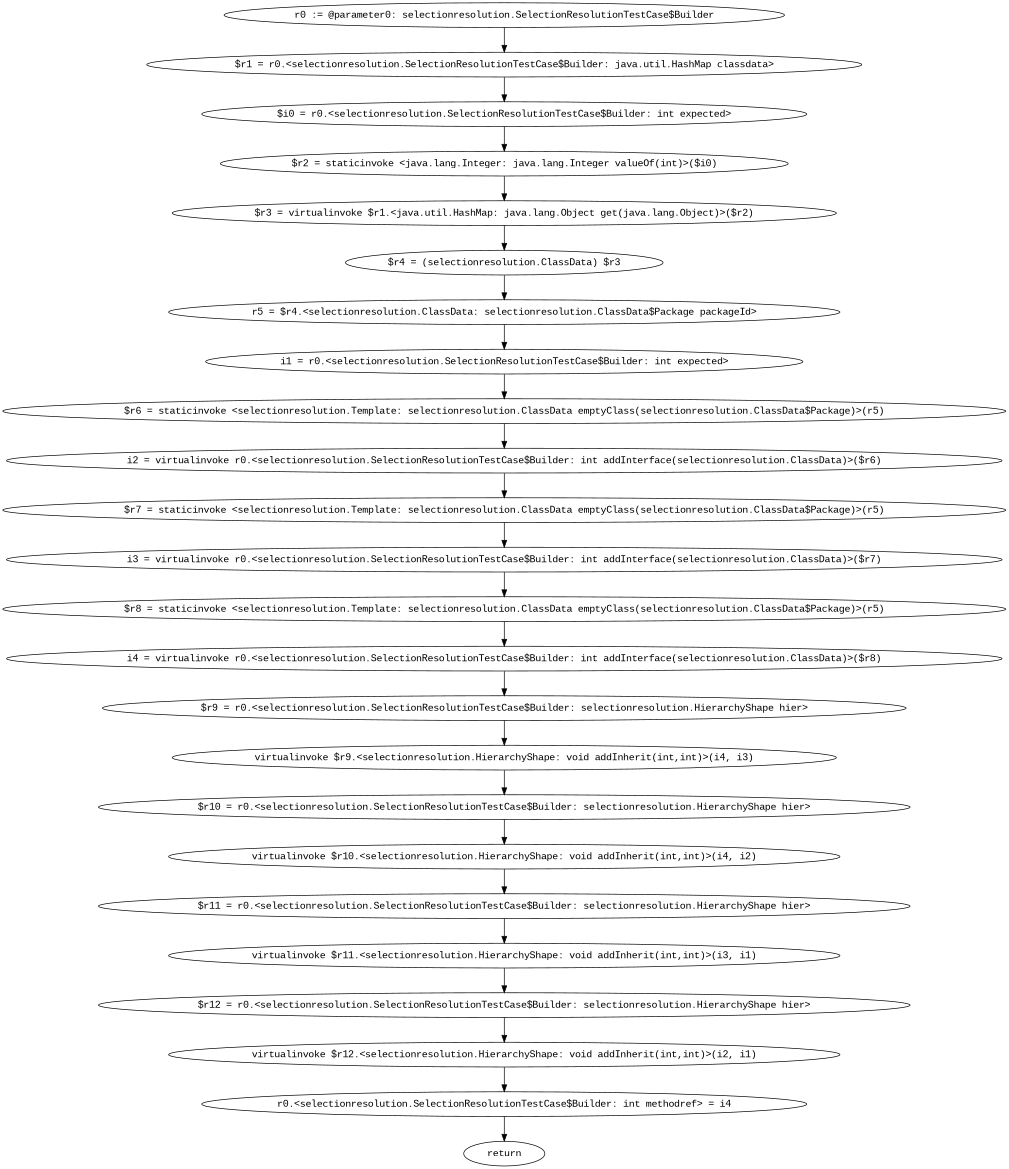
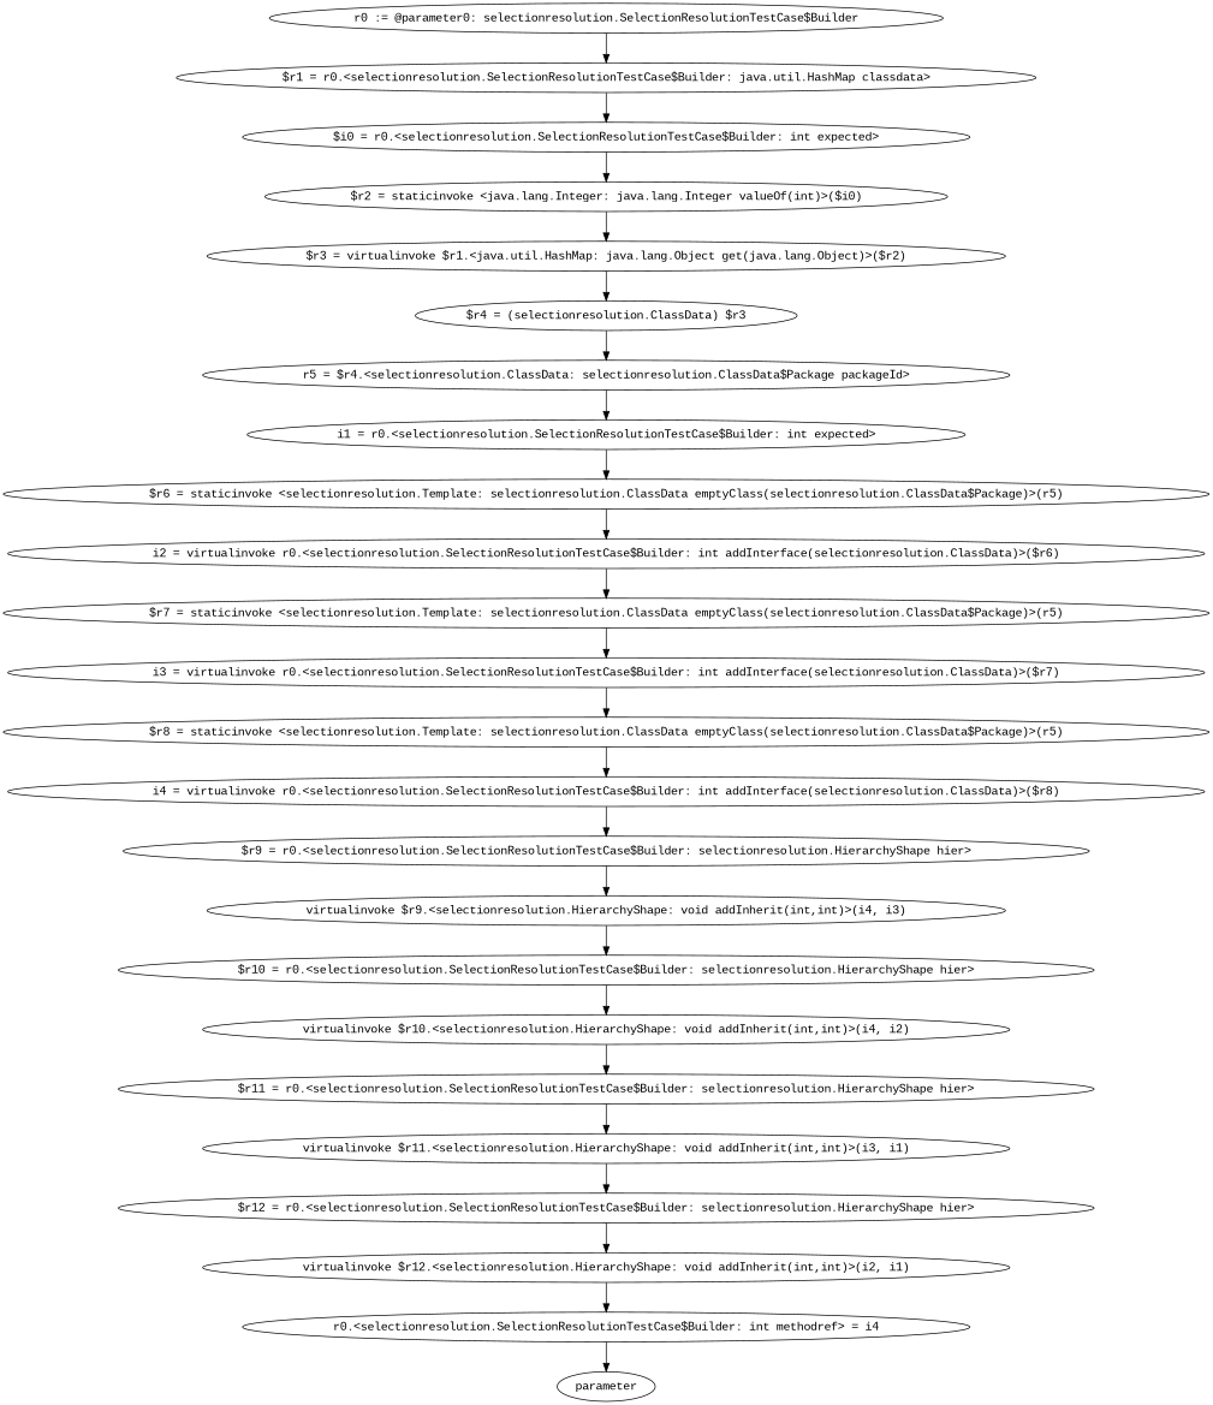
  digraph {
    fontname="Liberation Mono"
    node [fontname="Liberation Mono"]
    edge [fontname="Liberation Mono"]
    "r0 := @parameter0: selectionresolution.SelectionResolutionTestCase$Builder"
    "$r1 = r0.<selectionresolution.SelectionResolutionTestCase$Builder: java.util.HashMap classdata>"
    "$i0 = r0.<selectionresolution.SelectionResolutionTestCase$Builder: int expected>"
    "$r2 = staticinvoke <java.lang.Integer: java.lang.Integer valueOf(int)>($i0)"
    "$r3 = virtualinvoke $r1.<java.util.HashMap: java.lang.Object get(java.lang.Object)>($r2)"
    "$r4 = (selectionresolution.ClassData) $r3"
    "r5 = $r4.<selectionresolution.ClassData: selectionresolution.ClassData$Package packageId>"
    "i1 = r0.<selectionresolution.SelectionResolutionTestCase$Builder: int expected>"
    "$r6 = staticinvoke <selectionresolution.Template: selectionresolution.ClassData emptyClass(selectionresolution.ClassData$Package)>(r5)"
    "i2 = virtualinvoke r0.<selectionresolution.SelectionResolutionTestCase$Builder: int addInterface(selectionresolution.ClassData)>($r6)"
    "$r7 = staticinvoke <selectionresolution.Template: selectionresolution.ClassData emptyClass(selectionresolution.ClassData$Package)>(r5)"
    "i3 = virtualinvoke r0.<selectionresolution.SelectionResolutionTestCase$Builder: int addInterface(selectionresolution.ClassData)>($r7)"
    "$r8 = staticinvoke <selectionresolution.Template: selectionresolution.ClassData emptyClass(selectionresolution.ClassData$Package)>(r5)"
    "i4 = virtualinvoke r0.<selectionresolution.SelectionResolutionTestCase$Builder: int addInterface(selectionresolution.ClassData)>($r8)"
    "$r9 = r0.<selectionresolution.SelectionResolutionTestCase$Builder: selectionresolution.HierarchyShape hier>"
    "virtualinvoke $r9.<selectionresolution.HierarchyShape: void addInherit(int,int)>(i4, i3)"
    "$r10 = r0.<selectionresolution.SelectionResolutionTestCase$Builder: selectionresolution.HierarchyShape hier>"
    "virtualinvoke $r10.<selectionresolution.HierarchyShape: void addInherit(int,int)>(i4, i2)"
    "$r11 = r0.<selectionresolution.SelectionResolutionTestCase$Builder: selectionresolution.HierarchyShape hier>"
    "virtualinvoke $r11.<selectionresolution.HierarchyShape: void addInherit(int,int)>(i3, i1)"
    "$r12 = r0.<selectionresolution.SelectionResolutionTestCase$Builder: selectionresolution.HierarchyShape hier>"
    "virtualinvoke $r12.<selectionresolution.HierarchyShape: void addInherit(int,int)>(i2, i1)"
    "r0.<selectionresolution.SelectionResolutionTestCase$Builder: int methodref> = i4"
-   return
+   return [label=parameter]
    "r0 := @parameter0: selectionresolution.SelectionResolutionTestCase$Builder" -> "$r1 = r0.<selectionresolution.SelectionResolutionTestCase$Builder: java.util.HashMap classdata>"
    "$r1 = r0.<selectionresolution.SelectionResolutionTestCase$Builder: java.util.HashMap classdata>" -> "$i0 = r0.<selectionresolution.SelectionResolutionTestCase$Builder: int expected>"
    "$i0 = r0.<selectionresolution.SelectionResolutionTestCase$Builder: int expected>" -> "$r2 = staticinvoke <java.lang.Integer: java.lang.Integer valueOf(int)>($i0)"
    "$r2 = staticinvoke <java.lang.Integer: java.lang.Integer valueOf(int)>($i0)" -> "$r3 = virtualinvoke $r1.<java.util.HashMap: java.lang.Object get(java.lang.Object)>($r2)"
    "$r3 = virtualinvoke $r1.<java.util.HashMap: java.lang.Object get(java.lang.Object)>($r2)" -> "$r4 = (selectionresolution.ClassData) $r3"
    "$r4 = (selectionresolution.ClassData) $r3" -> "r5 = $r4.<selectionresolution.ClassData: selectionresolution.ClassData$Package packageId>"
    "r5 = $r4.<selectionresolution.ClassData: selectionresolution.ClassData$Package packageId>" -> "i1 = r0.<selectionresolution.SelectionResolutionTestCase$Builder: int expected>"
    "i1 = r0.<selectionresolution.SelectionResolutionTestCase$Builder: int expected>" -> "$r6 = staticinvoke <selectionresolution.Template: selectionresolution.ClassData emptyClass(selectionresolution.ClassData$Package)>(r5)"
    "$r6 = staticinvoke <selectionresolution.Template: selectionresolution.ClassData emptyClass(selectionresolution.ClassData$Package)>(r5)" -> "i2 = virtualinvoke r0.<selectionresolution.SelectionResolutionTestCase$Builder: int addInterface(selectionresolution.ClassData)>($r6)"
    "i2 = virtualinvoke r0.<selectionresolution.SelectionResolutionTestCase$Builder: int addInterface(selectionresolution.ClassData)>($r6)" -> "$r7 = staticinvoke <selectionresolution.Template: selectionresolution.ClassData emptyClass(selectionresolution.ClassData$Package)>(r5)"
    "$r7 = staticinvoke <selectionresolution.Template: selectionresolution.ClassData emptyClass(selectionresolution.ClassData$Package)>(r5)" -> "i3 = virtualinvoke r0.<selectionresolution.SelectionResolutionTestCase$Builder: int addInterface(selectionresolution.ClassData)>($r7)"
    "i3 = virtualinvoke r0.<selectionresolution.SelectionResolutionTestCase$Builder: int addInterface(selectionresolution.ClassData)>($r7)" -> "$r8 = staticinvoke <selectionresolution.Template: selectionresolution.ClassData emptyClass(selectionresolution.ClassData$Package)>(r5)"
    "$r8 = staticinvoke <selectionresolution.Template: selectionresolution.ClassData emptyClass(selectionresolution.ClassData$Package)>(r5)" -> "i4 = virtualinvoke r0.<selectionresolution.SelectionResolutionTestCase$Builder: int addInterface(selectionresolution.ClassData)>($r8)"
    "i4 = virtualinvoke r0.<selectionresolution.SelectionResolutionTestCase$Builder: int addInterface(selectionresolution.ClassData)>($r8)" -> "$r9 = r0.<selectionresolution.SelectionResolutionTestCase$Builder: selectionresolution.HierarchyShape hier>"
    "$r9 = r0.<selectionresolution.SelectionResolutionTestCase$Builder: selectionresolution.HierarchyShape hier>" -> "virtualinvoke $r9.<selectionresolution.HierarchyShape: void addInherit(int,int)>(i4, i3)"
    "virtualinvoke $r9.<selectionresolution.HierarchyShape: void addInherit(int,int)>(i4, i3)" -> "$r10 = r0.<selectionresolution.SelectionResolutionTestCase$Builder: selectionresolution.HierarchyShape hier>"
    "$r10 = r0.<selectionresolution.SelectionResolutionTestCase$Builder: selectionresolution.HierarchyShape hier>" -> "virtualinvoke $r10.<selectionresolution.HierarchyShape: void addInherit(int,int)>(i4, i2)"
    "virtualinvoke $r10.<selectionresolution.HierarchyShape: void addInherit(int,int)>(i4, i2)" -> "$r11 = r0.<selectionresolution.SelectionResolutionTestCase$Builder: selectionresolution.HierarchyShape hier>"
    "$r11 = r0.<selectionresolution.SelectionResolutionTestCase$Builder: selectionresolution.HierarchyShape hier>" -> "virtualinvoke $r11.<selectionresolution.HierarchyShape: void addInherit(int,int)>(i3, i1)"
    "virtualinvoke $r11.<selectionresolution.HierarchyShape: void addInherit(int,int)>(i3, i1)" -> "$r12 = r0.<selectionresolution.SelectionResolutionTestCase$Builder: selectionresolution.HierarchyShape hier>"
    "$r12 = r0.<selectionresolution.SelectionResolutionTestCase$Builder: selectionresolution.HierarchyShape hier>" -> "virtualinvoke $r12.<selectionresolution.HierarchyShape: void addInherit(int,int)>(i2, i1)"
    "virtualinvoke $r12.<selectionresolution.HierarchyShape: void addInherit(int,int)>(i2, i1)" -> "r0.<selectionresolution.SelectionResolutionTestCase$Builder: int methodref> = i4"
    "r0.<selectionresolution.SelectionResolutionTestCase$Builder: int methodref> = i4" -> return
  }
